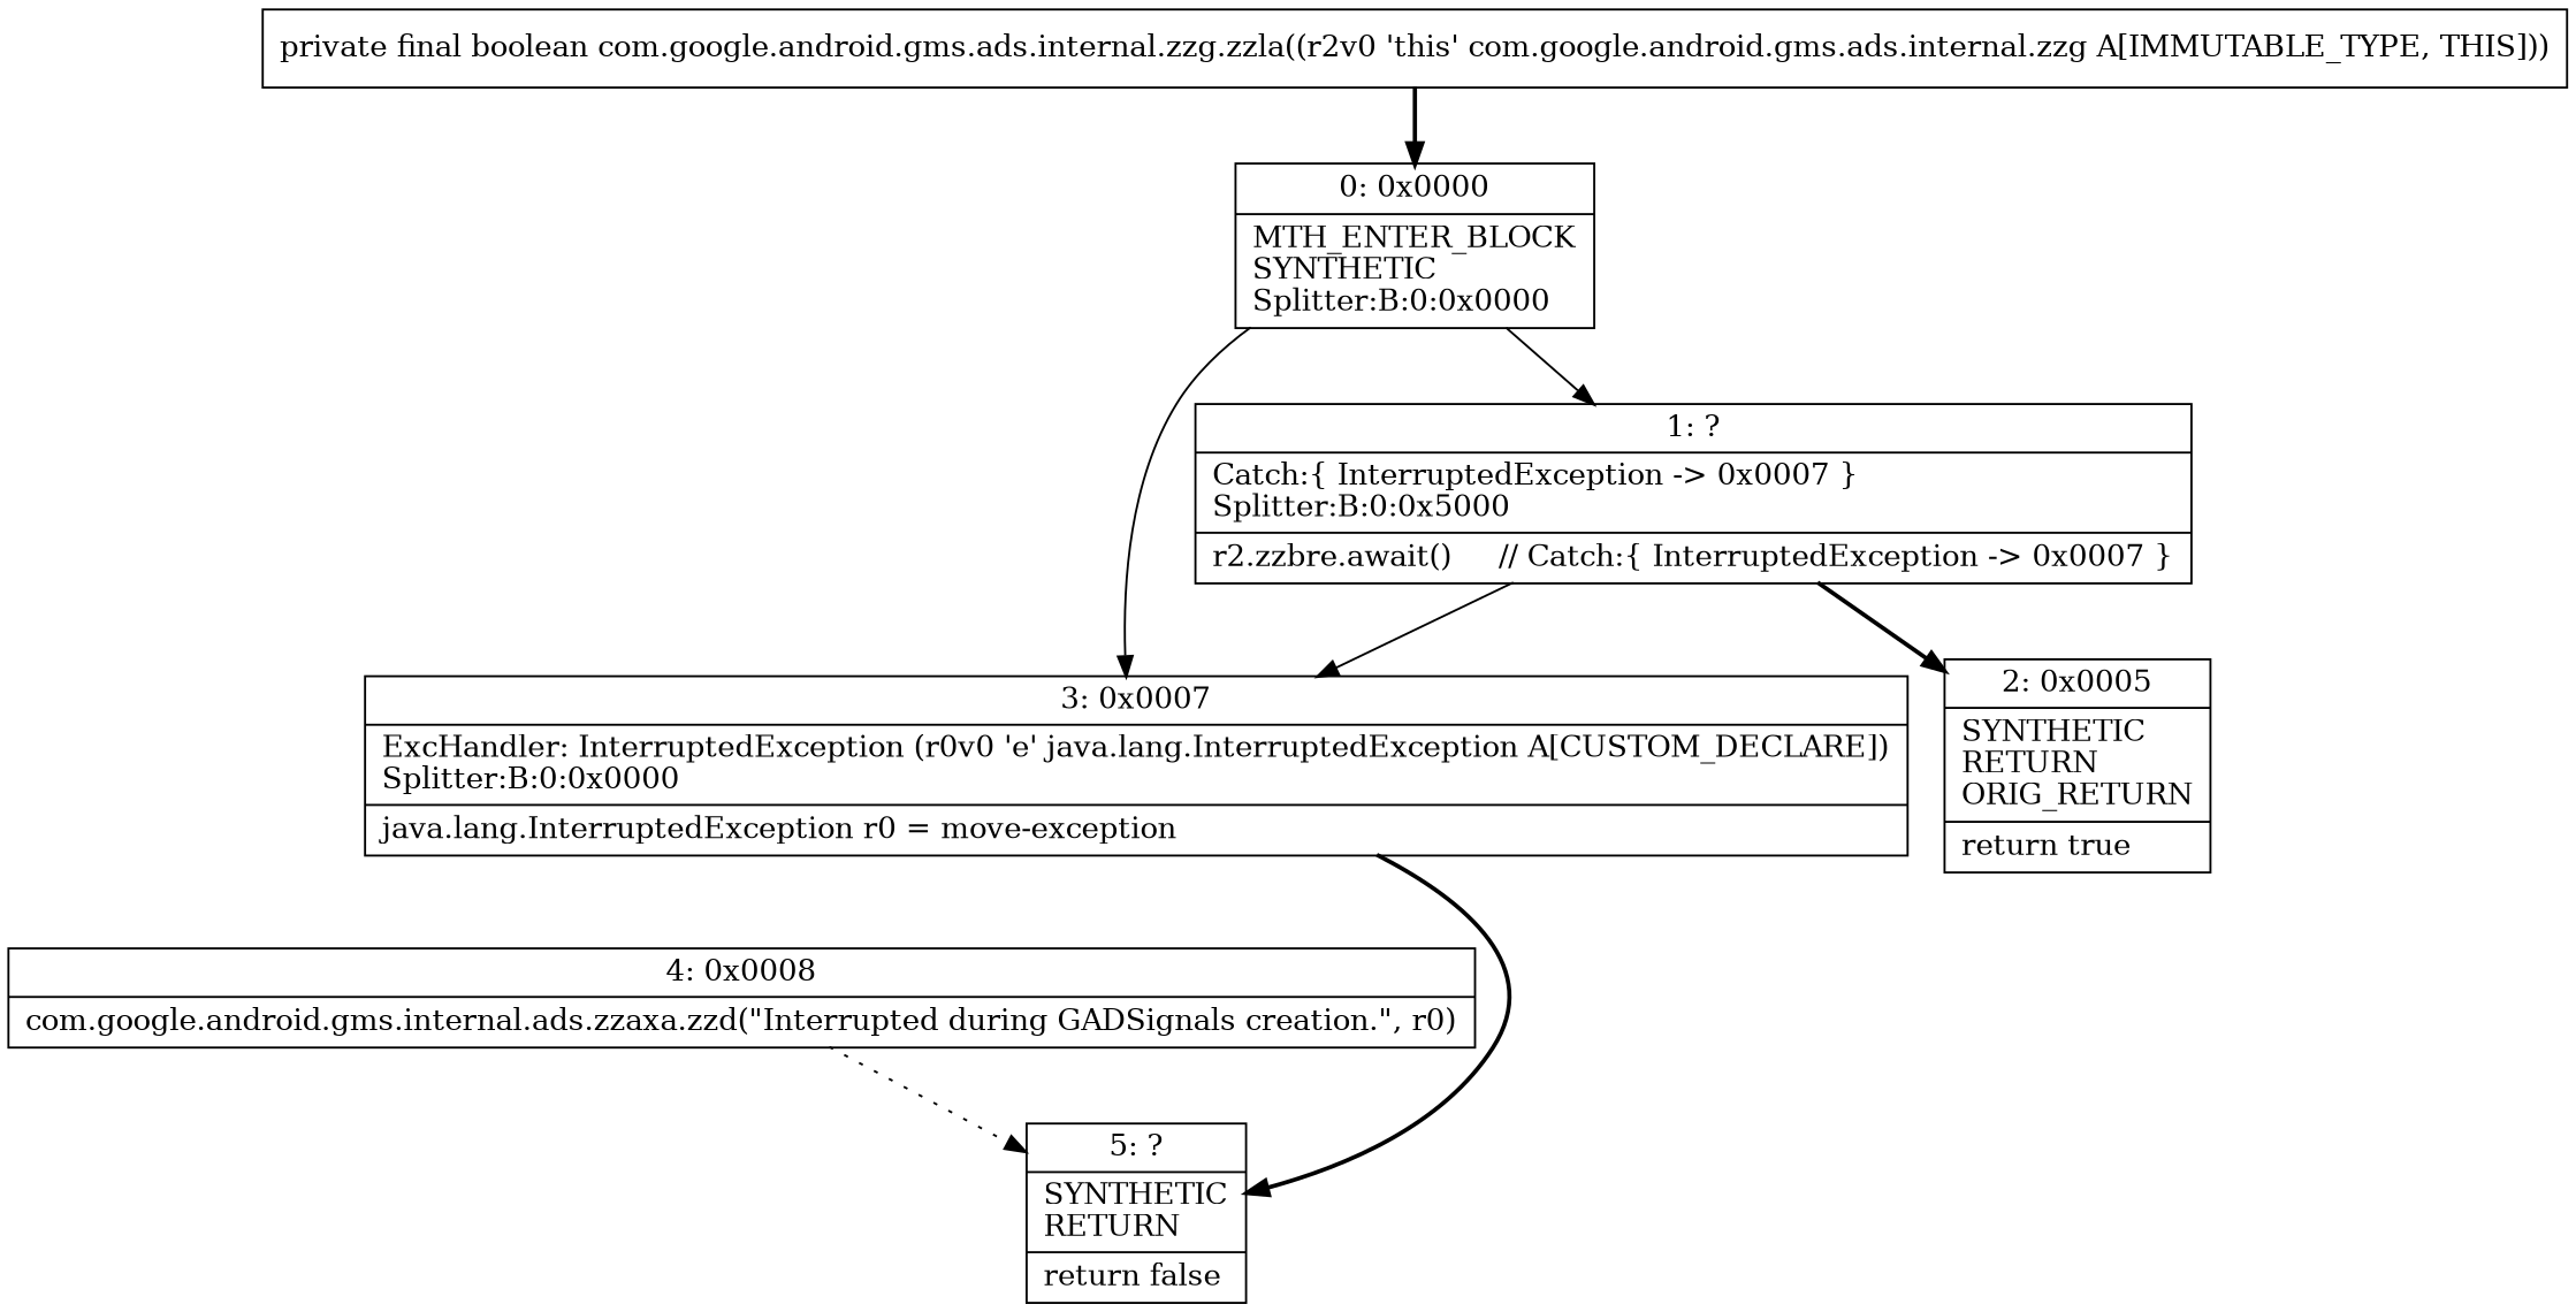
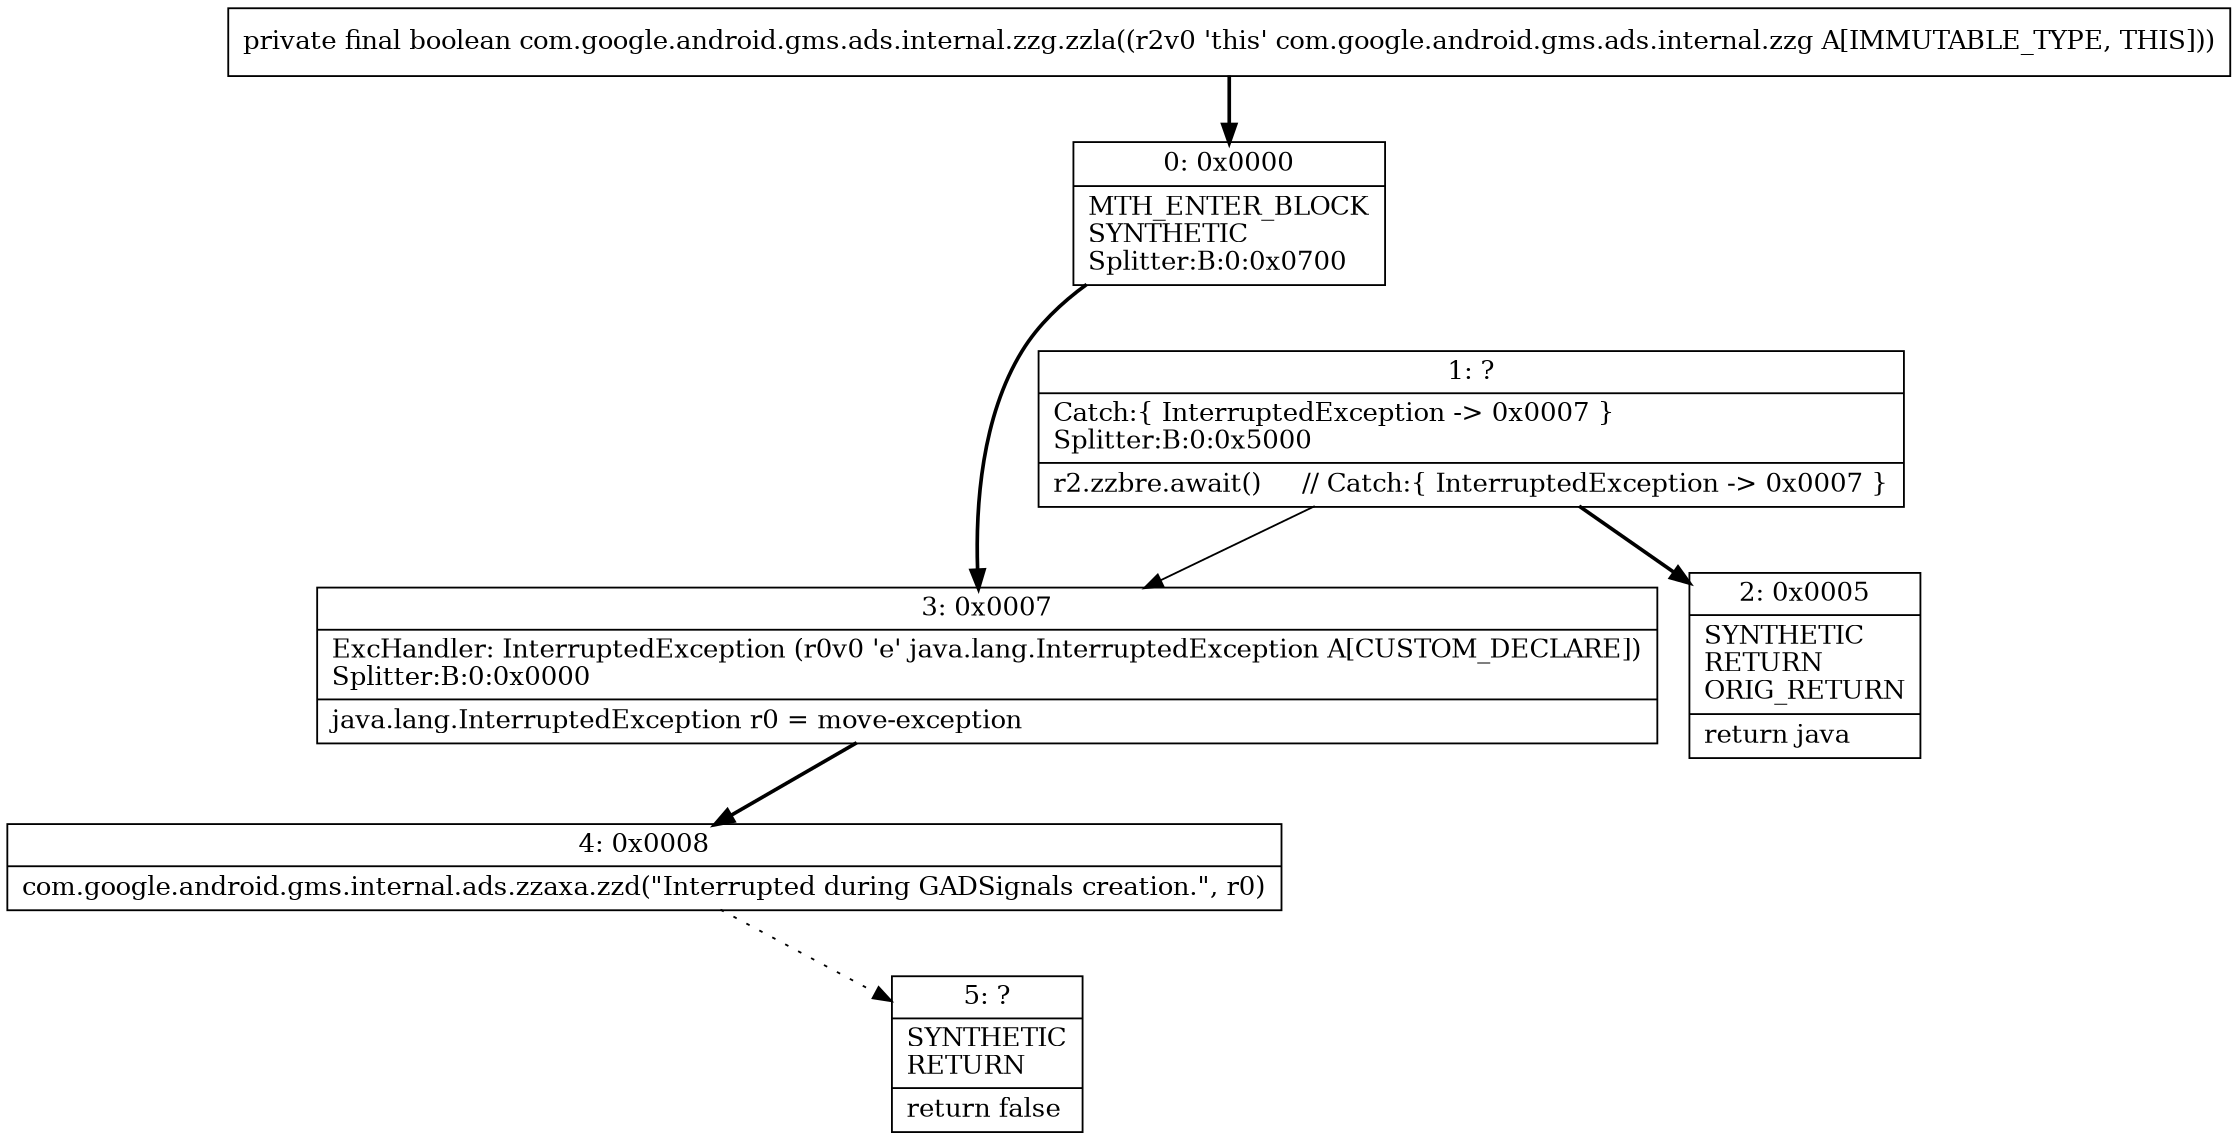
  digraph {
    node [shape=record]
    edge [style=bold]
-   n1 [label="{0\:\ 0x0000|MTH_ENTER_BLOCK\lSYNTHETIC\lSplitter:B:0:0x0000\l}"]
+   n1 [label="{0\:\ 0x0000|MTH_ENTER_BLOCK\lSYNTHETIC\lSplitter:B:0:0x0700\l}"]
    n2 [label="{1\:\ ?|Catch:\{ InterruptedException \-\> 0x0007 \}\lSplitter:B:0:0x5000\l|r2.zzbre.await()     \/\/ Catch:\{ InterruptedException \-\> 0x0007 \}\l}"]
    n3 [label="{3\:\ 0x0007|ExcHandler: InterruptedException (r0v0 'e' java.lang.InterruptedException A[CUSTOM_DECLARE])\lSplitter:B:0:0x0000\l|java.lang.InterruptedException r0 = move\-exception\l}"]
-   n4 [label="{2\:\ 0x0005|SYNTHETIC\lRETURN\lORIG_RETURN\l|return true\l}"]
+   n4 [label="{2\:\ 0x0005|SYNTHETIC\lRETURN\lORIG_RETURN\l|return java\l}"]
    n5 [label="{4\:\ 0x0008|com.google.android.gms.internal.ads.zzaxa.zzd(\"Interrupted during GADSignals creation.\", r0)\l}"]
    n6 [label="{5\:\ ?|SYNTHETIC\lRETURN\l|return false\l}"]
    n7 [label="{private final boolean com.google.android.gms.ads.internal.zzg.zzla((r2v0 'this' com.google.android.gms.ads.internal.zzg A[IMMUTABLE_TYPE, THIS])) }"]
-   n1 -> n2 [style=solid]
-   n1 -> n3 [style=solid]
+   n1 -> n3
    n2 -> n3 [style=solid]
    n2 -> n4
-   n3 -> n6
+   n3 -> n5
    n5 -> n6 [style=dotted]
    n7 -> n1
  }
